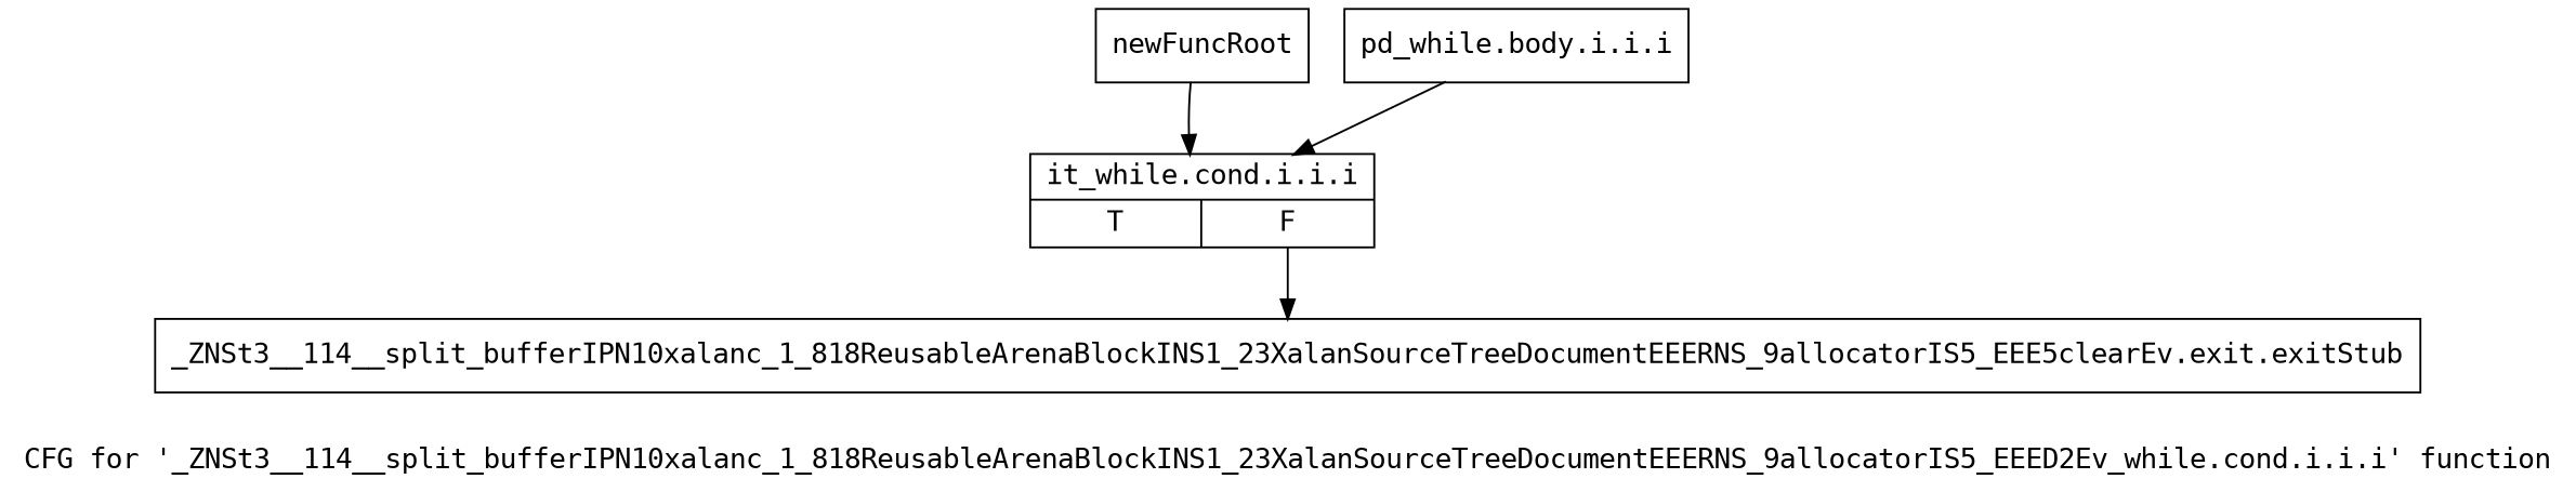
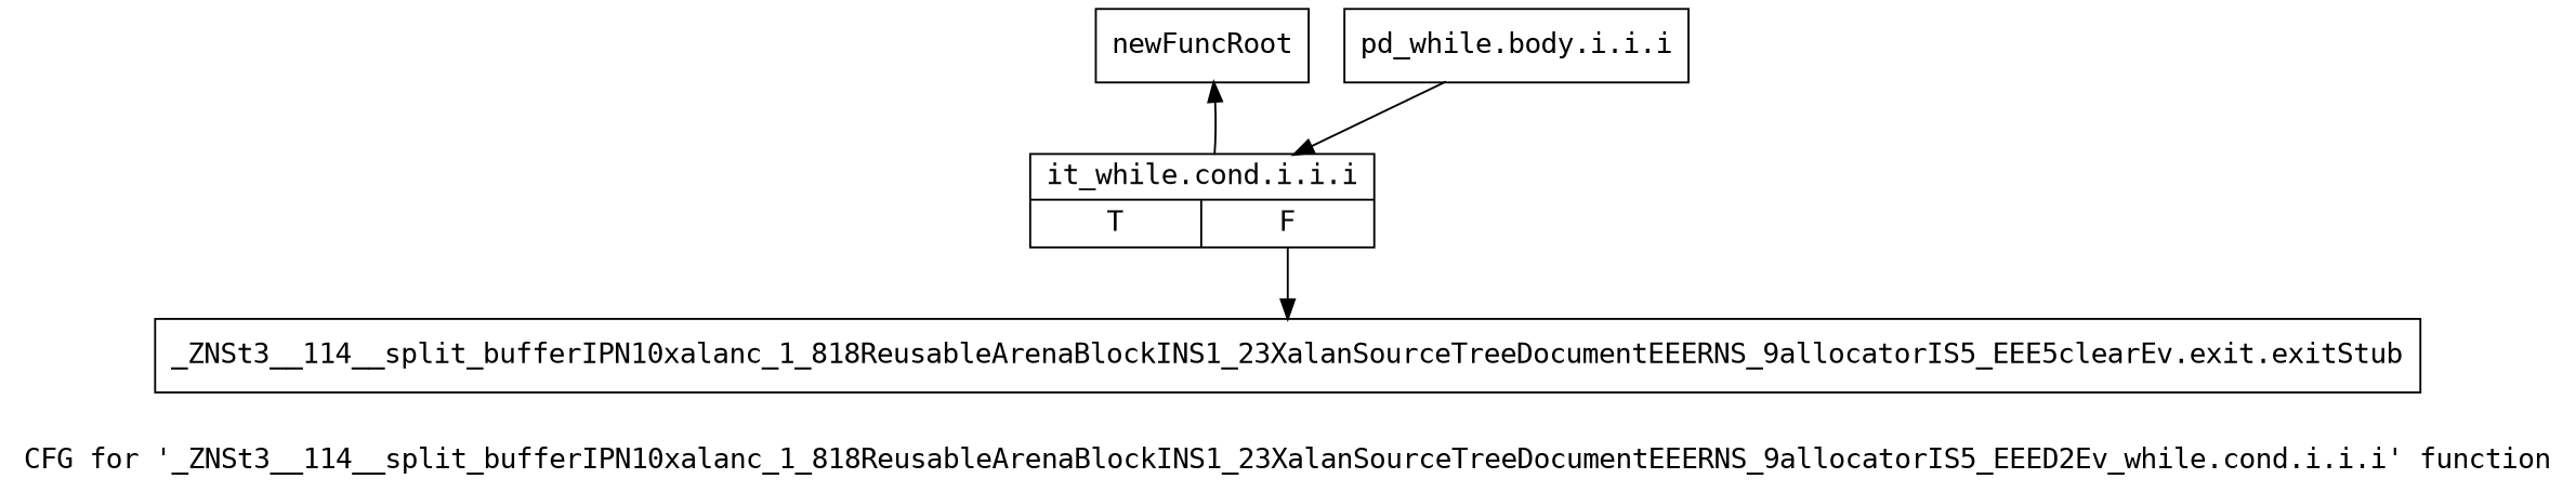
  digraph {
    fontname="DejaVu Sans Mono"
    label="CFG for '_ZNSt3__114__split_bufferIPN10xalanc_1_818ReusableArenaBlockINS1_23XalanSourceTreeDocumentEEERNS_9allocatorIS5_EEED2Ev_while.cond.i.i.i' function"
    node [fontname="DejaVu Sans Mono" shape=record]
    edge [fontname="DejaVu Sans Mono"]
    n1 [label="{newFuncRoot}"]
    n2 [label="{it_while.cond.i.i.i|{<s0>T|<s1>F}}"]
    n3 [label="{_ZNSt3__114__split_bufferIPN10xalanc_1_818ReusableArenaBlockINS1_23XalanSourceTreeDocumentEEERNS_9allocatorIS5_EEE5clearEv.exit.exitStub}"]
    n4 [label="{pd_while.body.i.i.i}"]
-   n1 -> n2
+   n2 -> n1
    n2 -> n3 [tailport=s1]
    n4 -> n2
  }
